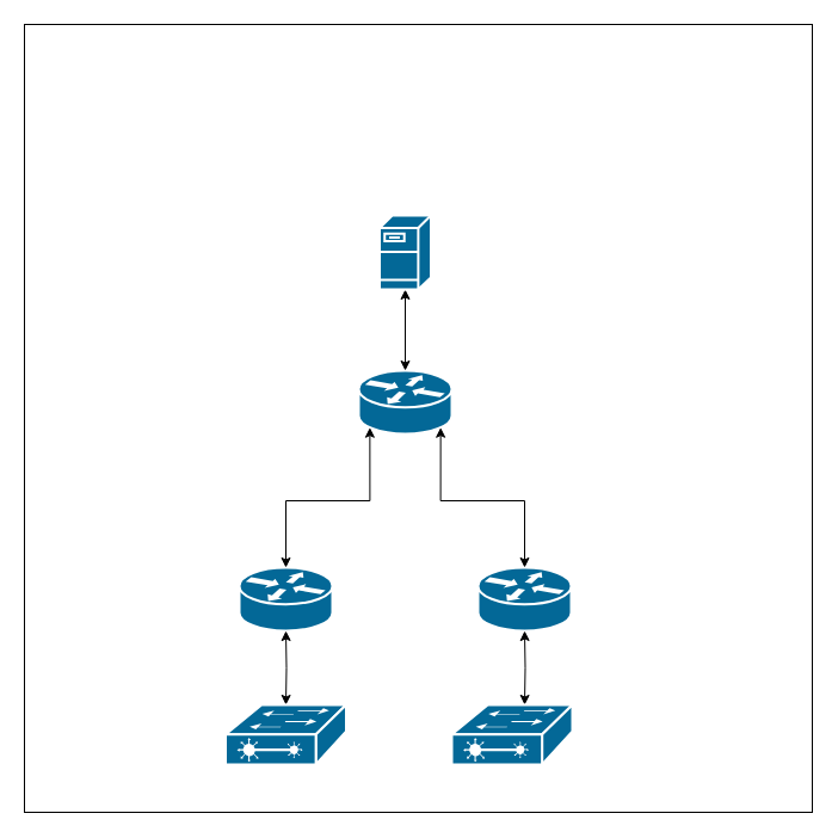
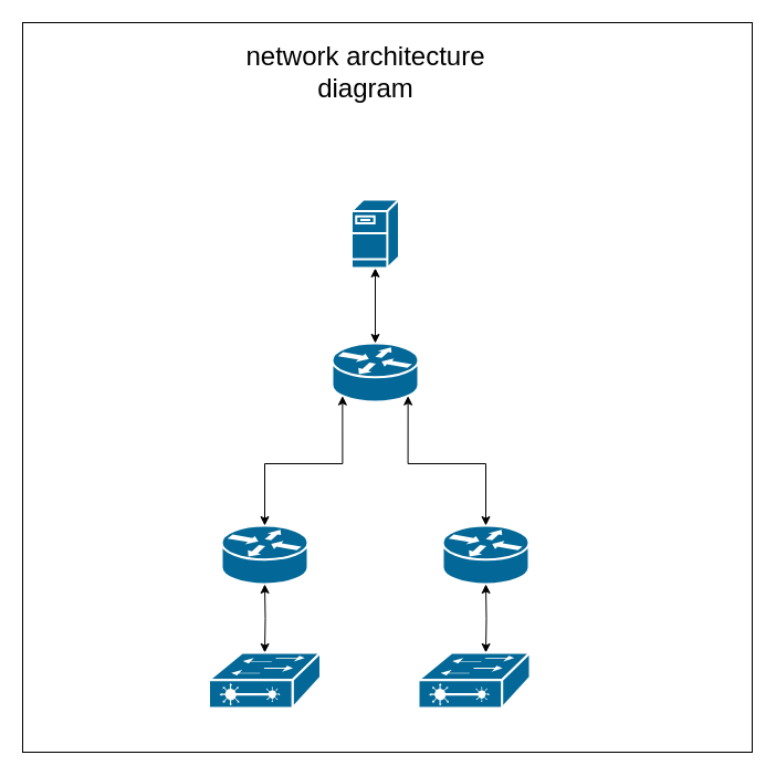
  <mxCell id="0" />
  <mxCell id="1" parent="0" />
  <mxCell id="2" value="" style="whiteSpace=wrap;html=1;aspect=fixed;verticalAlign=middle;" vertex="1" parent="1"><mxGeometry x="20" y="20" width="660" height="660" as="geometry" /></mxCell>
  <mxCell id="3" value="" style="shape=mxgraph.cisco.routers.router;sketch=0;html=1;pointerEvents=1;dashed=0;fillColor=#036897;strokeColor=#ffffff;strokeWidth=2;verticalLabelPosition=bottom;verticalAlign=top;align=center;outlineConnect=0;" vertex="1" parent="1"><mxGeometry x="200" y="475" width="78" height="53" as="geometry" /></mxCell>
  <mxCell id="4" value="" style="shape=mxgraph.cisco.routers.router;sketch=0;html=1;pointerEvents=1;dashed=0;fillColor=#036897;strokeColor=#ffffff;strokeWidth=2;verticalLabelPosition=bottom;verticalAlign=top;align=center;outlineConnect=0;" vertex="1" parent="1"><mxGeometry x="300" y="310" width="78" height="53" as="geometry" /></mxCell>
  <mxCell id="5" value="" style="shape=mxgraph.cisco.routers.router;sketch=0;html=1;pointerEvents=1;dashed=0;fillColor=#036897;strokeColor=#ffffff;strokeWidth=2;verticalLabelPosition=bottom;verticalAlign=top;align=center;outlineConnect=0;" vertex="1" parent="1"><mxGeometry x="400" y="475" width="78" height="53" as="geometry" /></mxCell>
  <mxCell id="6" style="edgeStyle=orthogonalEdgeStyle;rounded=0;orthogonalLoop=1;jettySize=auto;html=1;exitX=0.5;exitY=0;exitDx=0;exitDy=0;exitPerimeter=0;entryX=0.88;entryY=0.9;entryDx=0;entryDy=0;entryPerimeter=0;startArrow=classic;startFill=1;" edge="1" parent="1" source="5" target="4"><mxGeometry relative="1" as="geometry" /></mxCell>
  <mxCell id="7" style="edgeStyle=orthogonalEdgeStyle;rounded=0;orthogonalLoop=1;jettySize=auto;html=1;exitX=0.5;exitY=0;exitDx=0;exitDy=0;exitPerimeter=0;entryX=0.12;entryY=0.9;entryDx=0;entryDy=0;entryPerimeter=0;startArrow=classic;startFill=1;" edge="1" parent="1" source="3" target="4"><mxGeometry relative="1" as="geometry" /></mxCell>
  <mxCell id="8" style="edgeStyle=orthogonalEdgeStyle;rounded=0;orthogonalLoop=1;jettySize=auto;html=1;exitX=0.5;exitY=0;exitDx=0;exitDy=0;exitPerimeter=0;entryX=0.5;entryY=1;entryDx=0;entryDy=0;entryPerimeter=0;startArrow=classic;startFill=1;" edge="1" parent="1" target="3"><mxGeometry relative="1" as="geometry"><mxPoint x="239" y="590" as="sourcePoint" /></mxGeometry></mxCell>
  <mxCell id="9" style="edgeStyle=orthogonalEdgeStyle;rounded=0;orthogonalLoop=1;jettySize=auto;html=1;exitX=0.5;exitY=0;exitDx=0;exitDy=0;exitPerimeter=0;entryX=0.5;entryY=1;entryDx=0;entryDy=0;entryPerimeter=0;startArrow=classic;startFill=1;" edge="1" parent="1" target="5"><mxGeometry relative="1" as="geometry"><mxPoint x="439" y="590" as="sourcePoint" /></mxGeometry></mxCell>
  <mxCell id="10" value="" style="shape=mxgraph.cisco.switches.layer_2_remote_switch;sketch=0;html=1;pointerEvents=1;dashed=0;fillColor=#036897;strokeColor=#ffffff;strokeWidth=2;verticalLabelPosition=bottom;verticalAlign=top;align=center;outlineConnect=0;" vertex="1" parent="1"><mxGeometry x="188.5" y="590" width="101" height="50" as="geometry" /></mxCell>
  <mxCell id="11" value="" style="shape=mxgraph.cisco.switches.layer_2_remote_switch;sketch=0;html=1;pointerEvents=1;dashed=0;fillColor=#036897;strokeColor=#ffffff;strokeWidth=2;verticalLabelPosition=bottom;verticalAlign=top;align=center;outlineConnect=0;" vertex="1" parent="1"><mxGeometry x="378" y="590" width="101" height="50" as="geometry" /></mxCell>
  <mxCell id="12" style="edgeStyle=orthogonalEdgeStyle;rounded=0;orthogonalLoop=1;jettySize=auto;html=1;exitX=0.5;exitY=1;exitDx=0;exitDy=0;exitPerimeter=0;verticalAlign=middle;startArrow=classic;startFill=1;" edge="1" parent="1" source="13" target="4"><mxGeometry relative="1" as="geometry" /></mxCell>
  <mxCell id="13" value="" style="shape=mxgraph.cisco.servers.fileserver;sketch=0;html=1;pointerEvents=1;dashed=0;fillColor=#036897;strokeColor=#ffffff;strokeWidth=2;verticalLabelPosition=bottom;verticalAlign=top;align=center;outlineConnect=0;" vertex="1" parent="1"><mxGeometry x="317.5" y="180" width="43" height="62" as="geometry" /></mxCell>
  <mxCell id="14" style="edgeStyle=orthogonalEdgeStyle;rounded=0;orthogonalLoop=1;jettySize=auto;html=1;exitX=0.5;exitY=1;exitDx=0;exitDy=0;exitPerimeter=0;" edge="1" parent="1" source="13" target="13"><mxGeometry relative="1" as="geometry" /></mxCell>
+ <mxCell id="15" value="&lt;font style=&quot;font-size: 24px;&quot;&gt;network architecture diagram&lt;/font&gt;" style="text;html=1;strokeColor=none;fillColor=none;align=center;verticalAlign=middle;whiteSpace=wrap;rounded=0;" vertex="1" parent="1"><mxGeometry x="220" width="221" height="30" as="geometry" y="50" /></mxCell>
